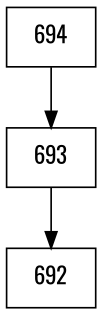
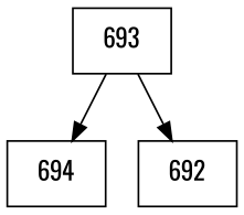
  digraph {
    fontname=Oswald
    node [fontname=Oswald shape=record]
    edge [fontname=Oswald]
    n1 [label="{693}"]
    n2 [label="{694}"]
    n3 [label="{692}"]
-   n2 -> n1
+   n1 -> n2
    n1 -> n3
  }
